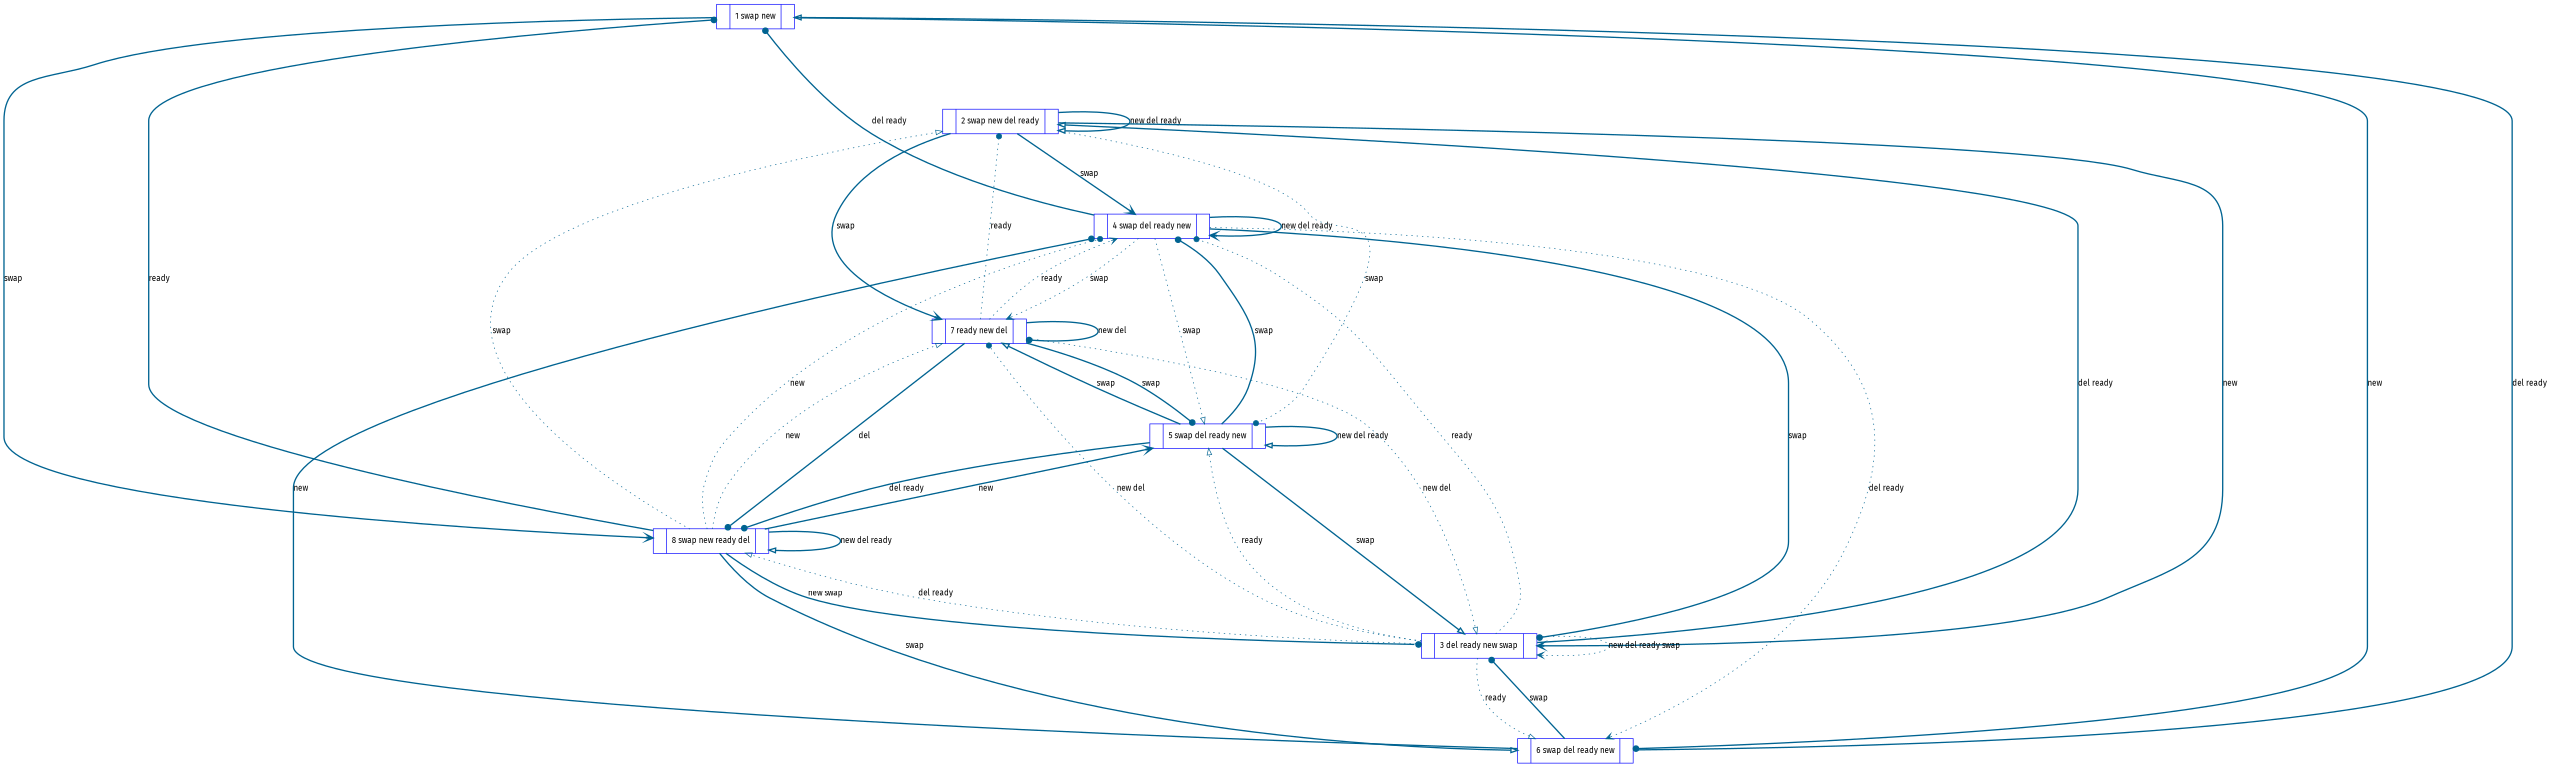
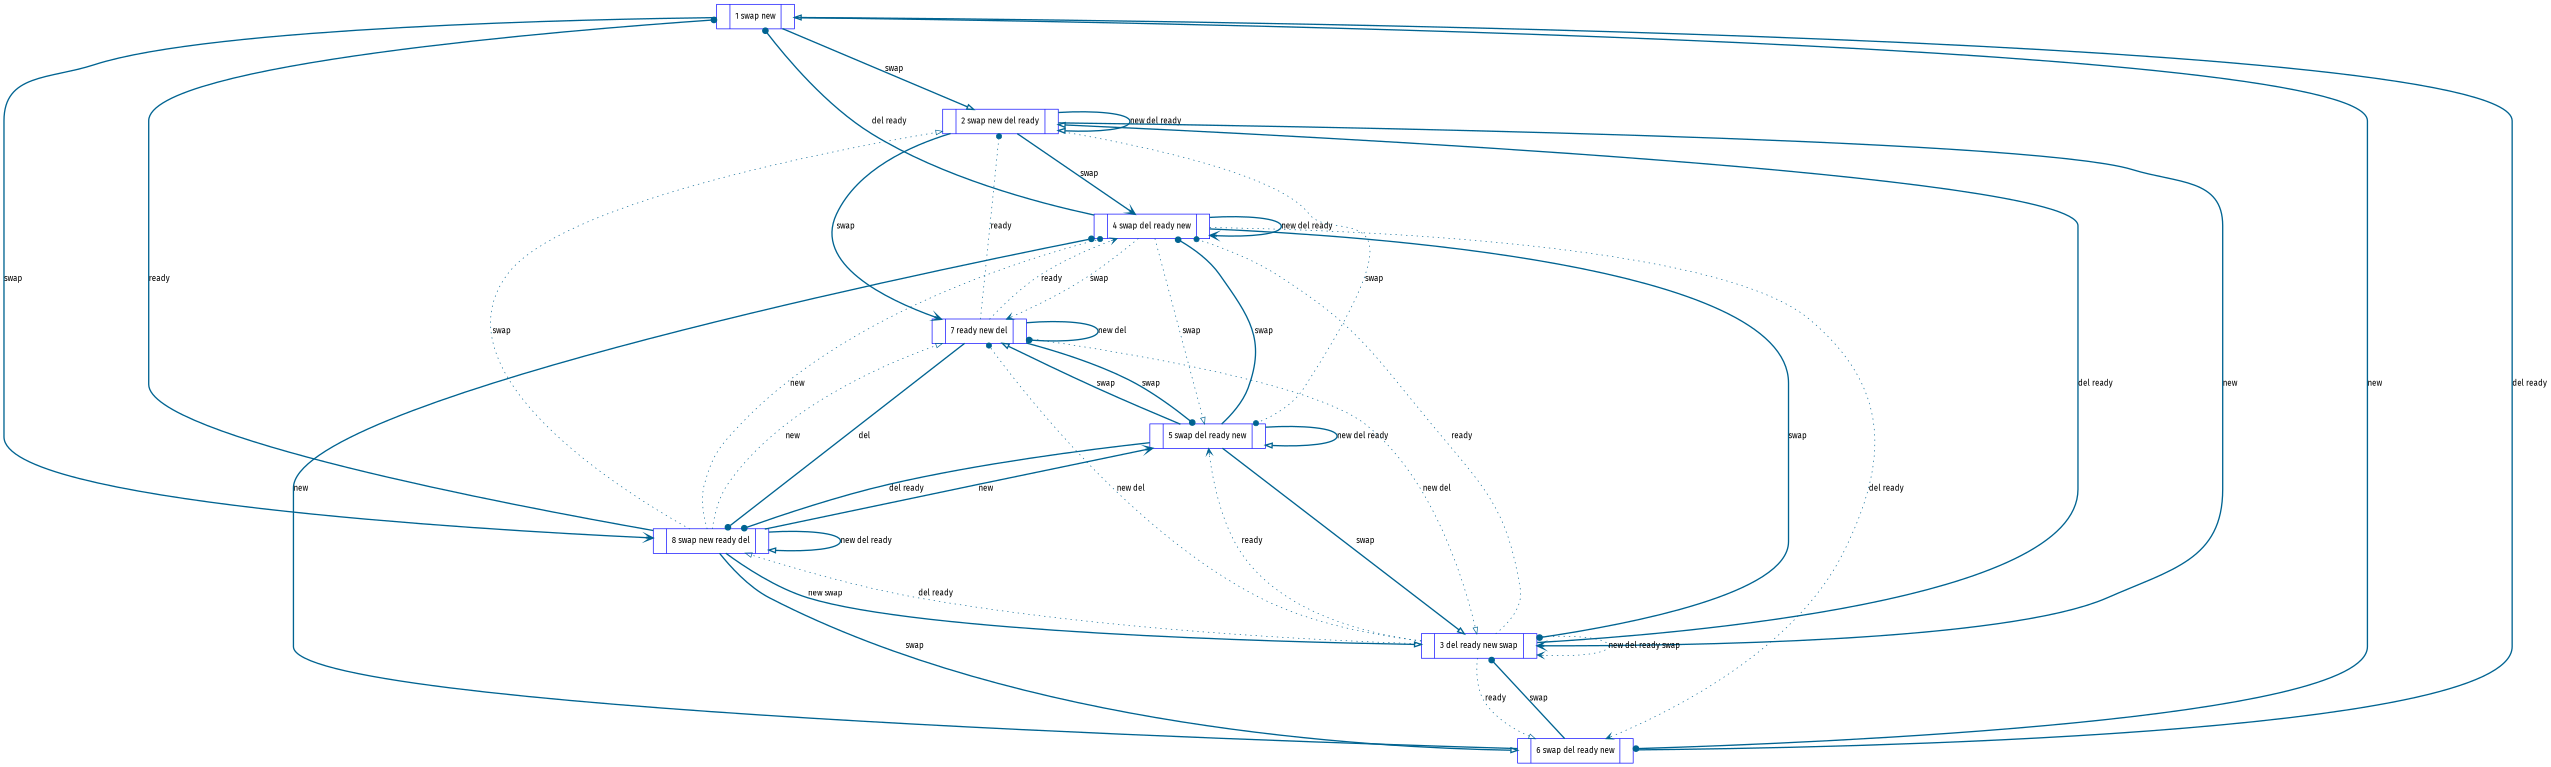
  digraph {
    fontname="Fira Sans"
    nodesep=1.5
    ranksep=1.5
    node [color=blue fontname="Fira Sans" fontsize=12 shape=record]
    edge [arrowhead=onormal color="#006391" fontname="Fira Sans" fontsize=12 style=bold]
    n1 [label="|{1 swap new }|"]
    n2 [label="|{2 swap new del ready }|"]
    n3 [label="|{6 swap del ready new }|"]
    n4 [label="|{8 swap new ready del }|"]
    n5 [label="|{4 swap del ready new }|"]
    n6 [label="|{3 del ready new swap }|"]
    n7 [label="|{5 swap del ready new }|"]
    n8 [label="|{7 ready new del }|"]
+   n1 -> n2 [label=swap]
    n1 -> n3 [arrowhead=dot label=new]
    n1 -> n4 [arrowhead=vee label=swap]
    n2 -> n2 [label="new del ready"]
    n2 -> n5 [arrowhead=vee label=swap]
    n2 -> n6 [arrowhead=vee label=new]
    n2 -> n7 [arrowhead=dot label=swap style=dotted]
    n2 -> n8 [arrowhead=vee label=swap]
    n3 -> n1 [label="del ready"]
    n3 -> n5 [arrowhead=dot label=new]
    n3 -> n6 [arrowhead=dot label=swap]
    n4 -> n1 [arrowhead=dot label=ready]
    n4 -> n2 [label=swap style=dotted]
    n4 -> n3 [label=swap]
    n4 -> n4 [label="new del ready"]
    n4 -> n5 [arrowhead=dot label=new style=dotted]
-   n4 -> n6 [arrowhead=dot label="new swap"]
+   n4 -> n6 [label="new swap"]
    n4 -> n7 [arrowhead=vee label=new]
    n4 -> n8 [label=new style=dotted]
    n5 -> n1 [arrowhead=dot label="del ready"]
    n5 -> n3 [arrowhead=vee label="del ready" style=dotted]
    n5 -> n5 [arrowhead=vee label="new del ready"]
    n5 -> n6 [arrowhead=dot label=swap]
    n5 -> n7 [label=swap style=dotted]
    n5 -> n8 [arrowhead=vee label=swap style=dotted]
    n6 -> n2 [label="del ready"]
    n6 -> n3 [label=ready style=dotted]
    n6 -> n4 [label="del ready" style=dotted]
    n6 -> n5 [arrowhead=dot label=ready style=dotted]
    n6 -> n6 [arrowhead=vee label="new del ready swap" style=dotted]
-   n6 -> n7 [label=ready style=dotted]
+   n6 -> n7 [arrowhead=vee label=ready style=dotted]
    n6 -> n8 [arrowhead=dot label="new del" style=dotted]
    n7 -> n4 [arrowhead=dot label="del ready"]
    n7 -> n5 [arrowhead=dot label=swap]
    n7 -> n6 [label=swap]
    n7 -> n7 [label="new del ready"]
    n7 -> n8 [label=swap]
    n8 -> n2 [arrowhead=dot label=ready style=dotted]
    n8 -> n4 [arrowhead=dot label=del]
    n8 -> n5 [arrowhead=vee label=ready style=dotted]
    n8 -> n6 [label="new del" style=dotted]
    n8 -> n7 [arrowhead=dot label=swap]
    n8 -> n8 [arrowhead=dot label="new del"]
  }
